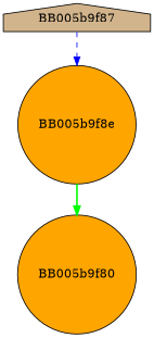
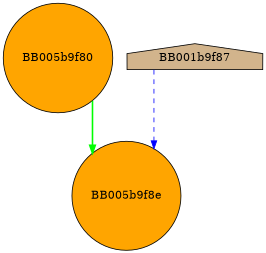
  digraph {
    splines=ortho
    node [fillcolor=orange shape=circle style=filled]
    BB005b9f80
    BB005b9f8e
-   BB005b9f87 [fillcolor=tan shape=house]
-   BB005b9f8e -> BB005b9f80 [color=green style=bold]
+   BB005b9f87 [fillcolor=tan shape=house label=BB001b9f87]
+   BB005b9f80 -> BB005b9f8e [color=green style=bold]
    BB005b9f87 -> BB005b9f8e [color=blue style=dashed]
  }
